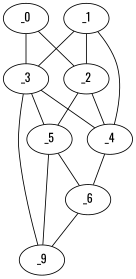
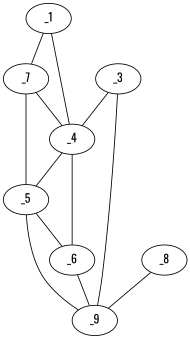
  graph {
    fontname=Oswald
    node [fontname=Oswald y=30]
    edge [fontname=Oswald valence=2]
-   _0 [x=37]
-   _2 [x=49 y=23]
+   _2 [x=49 y=23 label=_7]
    _3 [x=65 y=64]
    _1 [x=47 y=29]
    _4 [x=75]
    _5 [x=81 y=24]
    _9 [x=126 y=85]
    _6 [x=82 y=33]
-   _0 -- _2 [valence=1]
-   _0 -- _3 [valence=1]
+   _8 [x=115 y=103]
    _2 -- _4
    _2 -- _5 [valence=1]
    _3 -- _4
    _3 -- _9
    _1 -- _2
-   _1 -- _3
    _1 -- _4
-   _3 -- _5 [valence=1]
+   _4 -- _5 [valence=1]
    _4 -- _6
    _5 -- _9 [valence=1]
    _5 -- _6
    _6 -- _9
+   _8 -- _9 [valence=1]
  }
